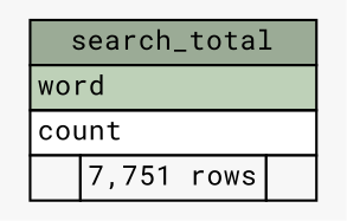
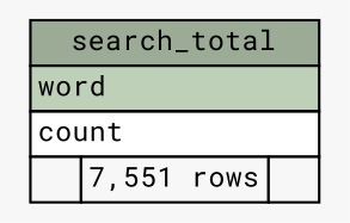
  digraph {
    bgcolor="#f7f7f7"
    fontname="Roboto Mono"
    fontsize=11
    nodesep=0.18
    rankdir=RL
    ranksep=0.46
-   n1 [fontname="Roboto Mono" fontsize=11 label=<     <TABLE BORDER="0" CELLBORDER="1" CELLSPACING="0" BGCOLOR="#ffffff">       <TR><TD COLSPAN="3" BGCOLOR="#9bab96" ALIGN="CENTER">search_total</TD></TR>       <TR><TD PORT="word" COLSPAN="3" BGCOLOR="#bed1b8" ALIGN="LEFT">word</TD></TR>       <TR><TD PORT="count" COLSPAN="3" ALIGN="LEFT">count</TD></TR>       <TR><TD ALIGN="LEFT" BGCOLOR="#f7f7f7">  </TD><TD ALIGN="RIGHT" BGCOLOR="#f7f7f7">7,751 rows</TD><TD ALIGN="RIGHT" BGCOLOR="#f7f7f7">  </TD></TR>     </TABLE>> shape=plaintext]
+   n1 [fontname="Roboto Mono" fontsize=11 label=<     <TABLE BORDER="0" CELLBORDER="1" CELLSPACING="0" BGCOLOR="#ffffff">       <TR><TD COLSPAN="3" BGCOLOR="#9bab96" ALIGN="CENTER">search_total</TD></TR>       <TR><TD PORT="word" COLSPAN="3" BGCOLOR="#bed1b8" ALIGN="LEFT">word</TD></TR>       <TR><TD PORT="count" COLSPAN="3" ALIGN="LEFT">count</TD></TR>       <TR><TD ALIGN="LEFT" BGCOLOR="#f7f7f7">  </TD><TD ALIGN="RIGHT" BGCOLOR="#f7f7f7">7,551 rows</TD><TD ALIGN="RIGHT" BGCOLOR="#f7f7f7">  </TD></TR>     </TABLE>> shape=plaintext]
  }
